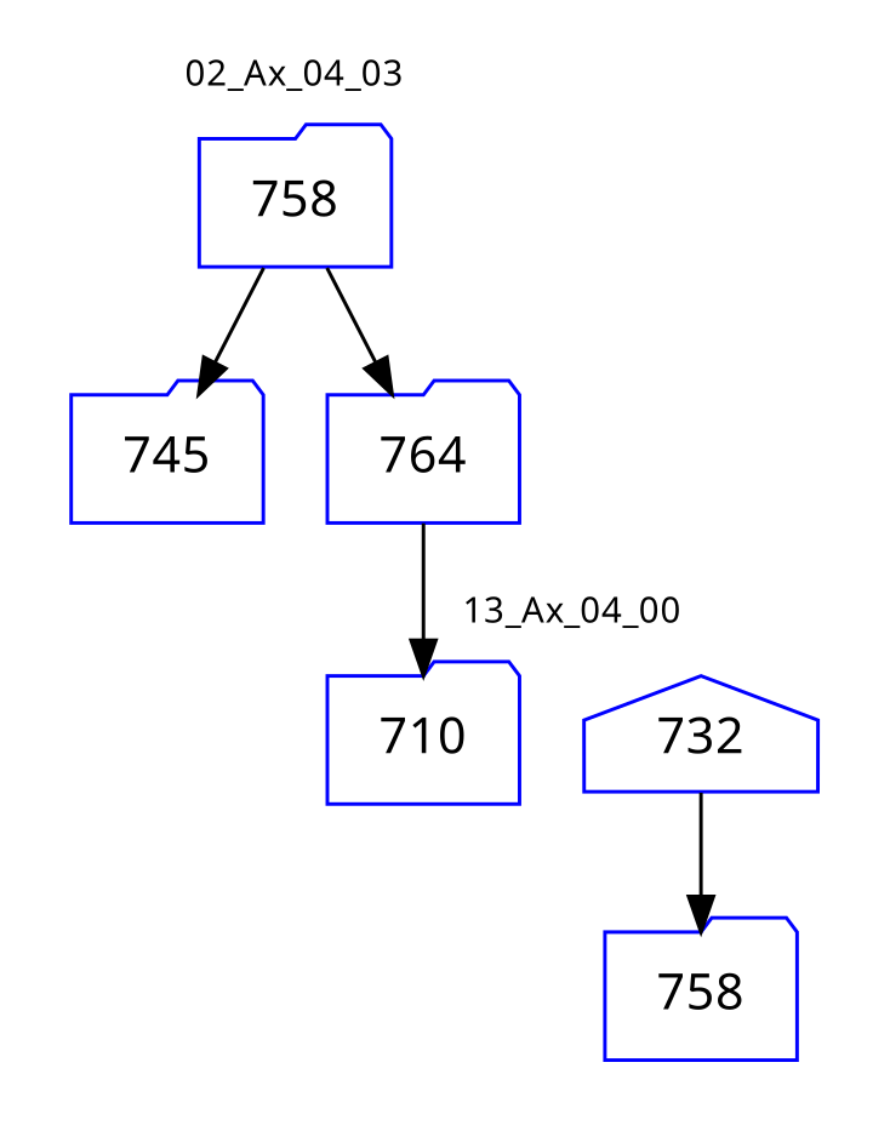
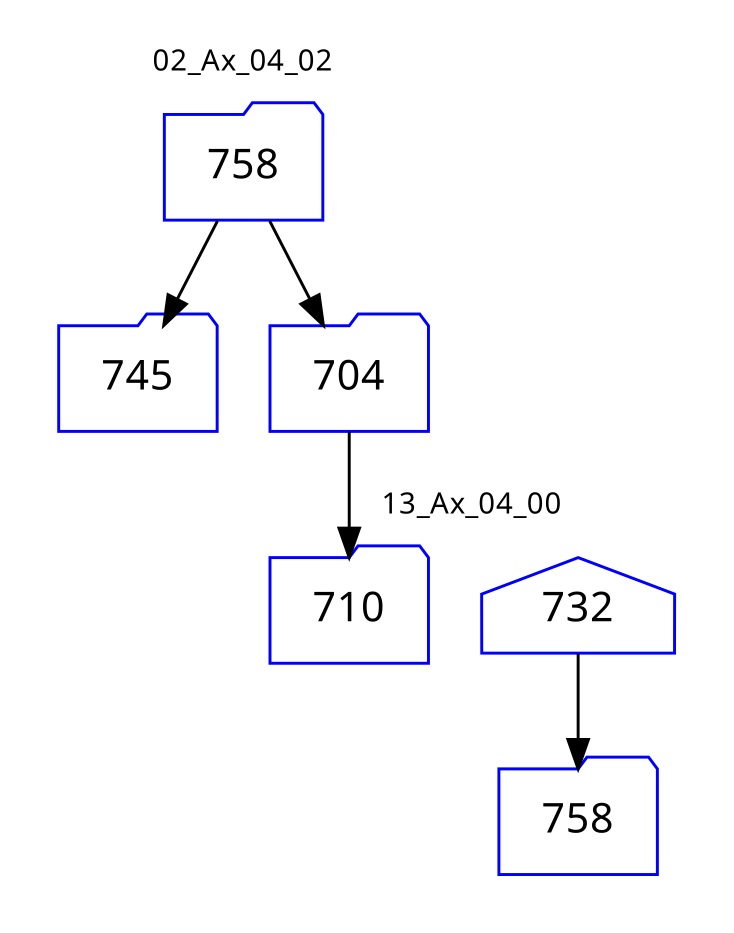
  digraph {
    fontname="Noto Sans"
    node [color=blue fontname="Noto Sans" shape=folder]
    edge [color=black fontname="Noto Sans"]
    n1 [label=758]
    n2 [label=745]
-   n3 [label=764]
+   n3 [label=704]
    n4 [label=732 shape=house]
    n5 [label=710]
    n6 [label=758]
    subgraph cluster_1 {
      color=white
      fontsize=10
-     label="02_Ax_04_03"
+     label="02_Ax_04_02"
      n1
      n2
      n3
    }
    subgraph cluster_2 {
      color=white
      fontsize=10
      label="13_Ax_04_00"
      n4
      n5
      n6
    }
    n1 -> n2
    n1 -> n3
    n3 -> n5
    n4 -> n6
  }
